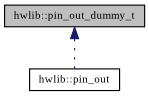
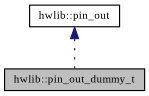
  digraph {
    fontname="Liberation Serif"
    node [color=black fontname="Liberation Serif" fontsize=10 shape=record style=filled]
    n1 [fillcolor=grey75 fontcolor=black height=0.2 label="hwlib::pin_out_dummy_t" width=0.4]
    n2 [fillcolor=white height=0.2 label="hwlib::pin_out" width=0.4]
-   n1 -> n2 [color=midnightblue dir=back fontname="Liberation Serif" fontsize=10 labelfontname=Helvetica labelfontsize=10 style=dotted]
+   n2 -> n1 [color=midnightblue dir=back fontname="Liberation Serif" fontsize=10 labelfontname=Helvetica labelfontsize=10 style=dotted]
  }
